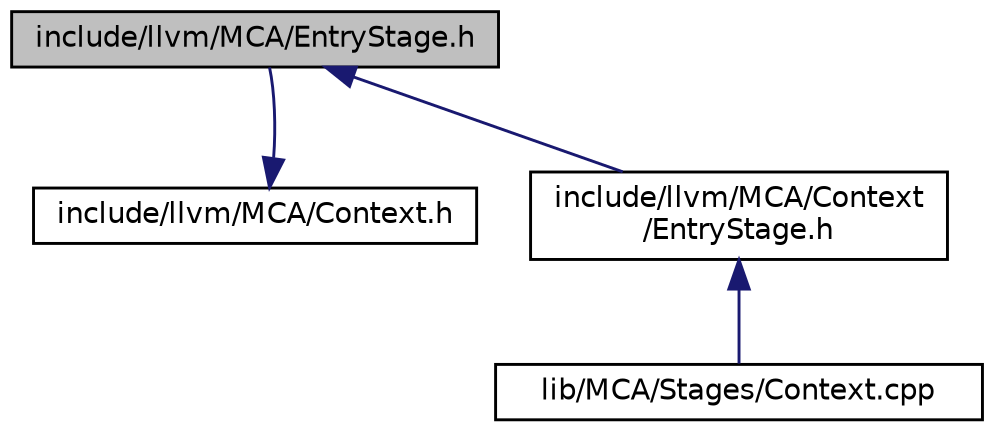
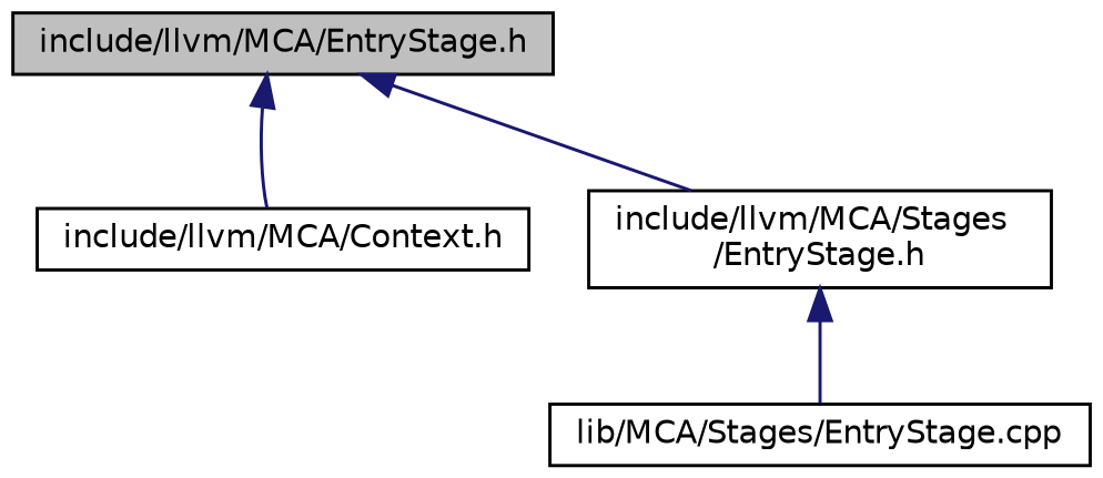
  digraph {
    node [color=black fontname=Helvetica fontsize=10 shape=box]
    edge [color=midnightblue dir=back fontname=Helvetica fontsize=10 labelfontname=Helvetica labelfontsize=10 style=solid]
    n1 [fillcolor=grey75 fontcolor=black height=0.2 label="include/llvm/MCA/EntryStage.h" style=filled width=0.4]
    n2 [height=0.2 label="include/llvm/MCA/Context.h" width=0.4]
-   n3 [height=0.2 label="include/llvm/MCA/Context\l/EntryStage.h" width=0.4]
-   n4 [height=0.2 label="lib/MCA/Stages/Context.cpp" width=0.4]
-   n2 -> n1
+   n3 [height=0.2 label="include/llvm/MCA/Stages\l/EntryStage.h" width=0.4]
+   n4 [height=0.2 label="lib/MCA/Stages/EntryStage.cpp" width=0.4]
+   n1 -> n2
    n1 -> n3
    n3 -> n4
  }
